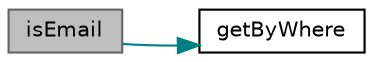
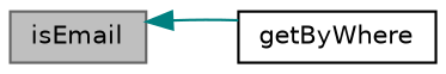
  digraph {
    rankdir=LR
    node [fontname=Helvetica fontsize=10 shape=record style=filled]
    n1 [color=gray40 fillcolor=grey75 fontcolor=black height=0.2 label=isEmail width=0.4]
    n2 [color=black fillcolor=white height=0.2 label=getByWhere width=0.4]
-   n1 -> n2 [color=teal fontname=Helvetica fontsize=10 labelfontname=Helvetica labelfontsize=10 style=solid arrowhead=normal]
+   n2 -> n1 [color=teal fontname=Helvetica fontsize=10 labelfontname=Helvetica labelfontsize=10 style=solid arrowhead=normal]
  }
